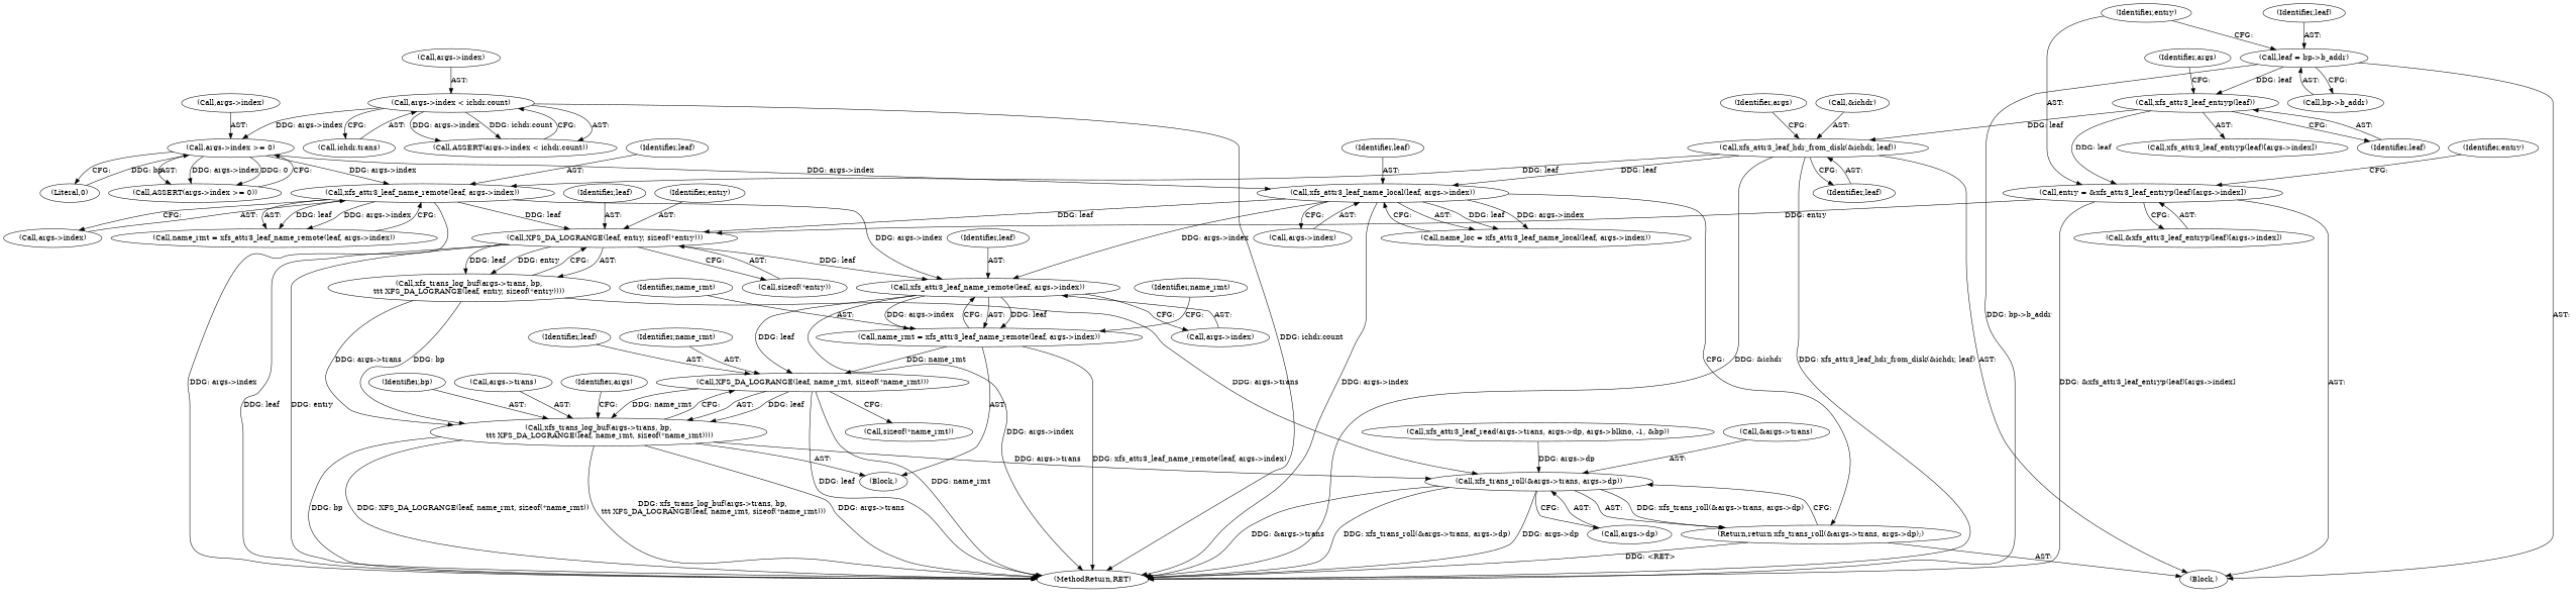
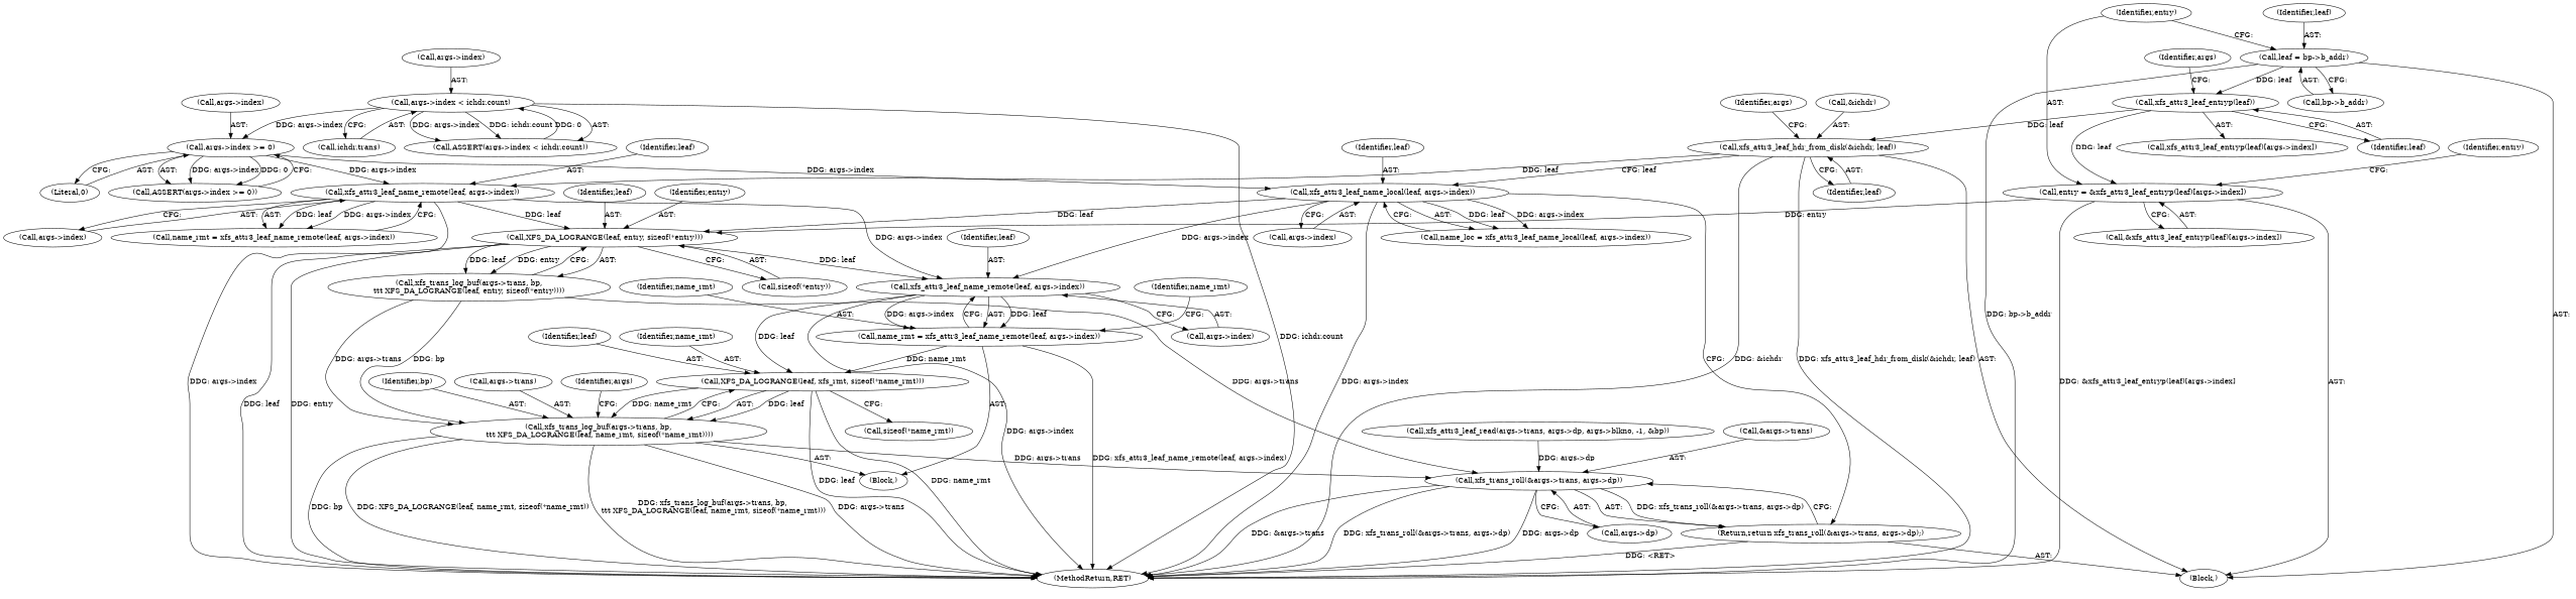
  digraph {
    n1 [label="(Call,xfs_attr3_leaf_name_remote(leaf, args->index))"]
    n2 [label="(Call,name_rmt = xfs_attr3_leaf_name_remote(leaf, args->index))"]
-   n3 [label="(Call,XFS_DA_LOGRANGE(leaf, name_rmt, sizeof(*name_rmt)))"]
+   n3 [label="(Call,XFS_DA_LOGRANGE(leaf, xfs_rmt, sizeof(*name_rmt)))"]
    n4 [label="(MethodReturn,RET)"]
    n5 [label="(Call,args->index)"]
    n6 [label="(Block,)"]
    n7 [label="(Call,xfs_trans_log_buf(args->trans, bp,\n \t\t\t XFS_DA_LOGRANGE(leaf, name_rmt, sizeof(*name_rmt))))"]
    n8 [label="(Call,sizeof(*name_rmt))"]
    n9 [label="(Call,XFS_DA_LOGRANGE(leaf, entry, sizeof(*entry)))"]
    n10 [label="(Call,sizeof(*entry))"]
    n11 [label="(Call,xfs_trans_log_buf(args->trans, bp,\n\t\t\t XFS_DA_LOGRANGE(leaf, entry, sizeof(*entry))))"]
    n12 [label="(Call,xfs_trans_roll(&args->trans, args->dp))"]
    n13 [label="(Call,xfs_attr3_leaf_name_local(leaf, args->index))"]
    n14 [label="(Call,name_loc = xfs_attr3_leaf_name_local(leaf, args->index))"]
    n15 [label="(Call,args->index)"]
    n16 [label="(Return,return xfs_trans_roll(&args->trans, args->dp);)"]
    n17 [label="(Call,xfs_attr3_leaf_hdr_from_disk(&ichdr, leaf))"]
    n18 [label="(Call,xfs_attr3_leaf_name_remote(leaf, args->index))"]
    n19 [label="(Identifier,leaf)"]
    n20 [label="(Block,)"]
    n21 [label="(Call,args->index)"]
    n22 [label="(Call,name_rmt = xfs_attr3_leaf_name_remote(leaf, args->index))"]
    n23 [label="(Call,xfs_attr3_leaf_entryp(leaf))"]
    n24 [label="(Call,entry = &xfs_attr3_leaf_entryp(leaf)[args->index])"]
    n25 [label="(Call,xfs_attr3_leaf_entryp(leaf)[args->index])"]
    n26 [label="(Identifier,leaf)"]
    n27 [label="(Call,&xfs_attr3_leaf_entryp(leaf)[args->index])"]
    n28 [label="(Call,leaf = bp->b_addr)"]
    n29 [label="(Call,bp->b_addr)"]
    n30 [label="(Call,args->index >= 0)"]
    n31 [label="(Literal,0)"]
    n32 [label="(Call,ASSERT(args->index >= 0))"]
    n33 [label="(Call,args->index < ichdr.count)"]
    n34 [label="(Call,ASSERT(args->index < ichdr.count))"]
    n35 [label="(Call,ichdr.trans)"]
    n36 [label="(Call,args->dp)"]
    n37 [label="(Identifier,name_rmt)"]
    n38 [label="(Identifier,name_rmt)"]
    n39 [label="(Identifier,leaf)"]
    n40 [label="(Call,&args->trans)"]
    n41 [label="(Identifier,leaf)"]
    n42 [label="(Identifier,leaf)"]
    n43 [label="(Call,xfs_attr3_leaf_read(args->trans, args->dp, args->blkno, -1, &bp))"]
    n44 [label="(Identifier,entry)"]
    n45 [label="(Identifier,entry)"]
    n46 [label="(Identifier,leaf)"]
    n47 [label="(Call,args->index)"]
    n48 [label="(Call,&ichdr)"]
    n49 [label="(Identifier,leaf)"]
    n50 [label="(Identifier,bp)"]
    n51 [label="(Call,args->index)"]
    n52 [label="(Call,args->trans)"]
    n53 [label="(Identifier,args)"]
    n54 [label="(Identifier,args)"]
    n55 [label="(Identifier,entry)"]
    n56 [label="(Identifier,args)"]
    n57 [label="(Identifier,leaf)"]
    n58 [label="(Identifier,name_rmt)"]
    n1 -> n2 [label="AST: "]
    n1 -> n2 [label="DDG: leaf"]
    n1 -> n2 [label="DDG: args->index"]
    n1 -> n3 [label="DDG: leaf"]
    n1 -> n4 [label="DDG: args->index"]
    n1 -> n5 [label="CFG: "]
    n2 -> n1 [label="CFG: "]
    n2 -> n3 [label="DDG: name_rmt"]
    n2 -> n4 [label="DDG: xfs_attr3_leaf_name_remote(leaf, args->index)"]
    n2 -> n6 [label="AST: "]
    n3 -> n4 [label="DDG: name_rmt"]
    n3 -> n4 [label="DDG: leaf"]
    n3 -> n7 [label="AST: "]
    n3 -> n7 [label="DDG: leaf"]
    n3 -> n7 [label="DDG: name_rmt"]
    n3 -> n8 [label="CFG: "]
    n5 -> n1 [label="AST: "]
    n7 -> n3 [label="CFG: "]
    n7 -> n4 [label="DDG: xfs_trans_log_buf(args->trans, bp,\n \t\t\t XFS_DA_LOGRANGE(leaf, name_rmt, sizeof(*name_rmt)))"]
    n7 -> n4 [label="DDG: args->trans"]
    n7 -> n4 [label="DDG: bp"]
    n7 -> n4 [label="DDG: XFS_DA_LOGRANGE(leaf, name_rmt, sizeof(*name_rmt))"]
    n7 -> n6 [label="AST: "]
    n7 -> n12 [label="DDG: args->trans"]
    n9 -> n1 [label="DDG: leaf"]
    n9 -> n4 [label="DDG: entry"]
    n9 -> n4 [label="DDG: leaf"]
    n9 -> n10 [label="CFG: "]
    n9 -> n11 [label="AST: "]
    n9 -> n11 [label="DDG: leaf"]
    n9 -> n11 [label="DDG: entry"]
    n10 -> n9 [label="AST: "]
    n11 -> n7 [label="DDG: args->trans"]
    n11 -> n7 [label="DDG: bp"]
    n11 -> n9 [label="CFG: "]
    n11 -> n12 [label="DDG: args->trans"]
    n12 -> n4 [label="DDG: &args->trans"]
    n12 -> n4 [label="DDG: xfs_trans_roll(&args->trans, args->dp)"]
    n12 -> n4 [label="DDG: args->dp"]
    n12 -> n16 [label="AST: "]
    n12 -> n16 [label="DDG: xfs_trans_roll(&args->trans, args->dp)"]
    n12 -> n36 [label="CFG: "]
    n13 -> n1 [label="DDG: args->index"]
    n13 -> n4 [label="DDG: args->index"]
    n13 -> n9 [label="DDG: leaf"]
    n13 -> n14 [label="AST: "]
    n13 -> n14 [label="DDG: leaf"]
    n13 -> n14 [label="DDG: args->index"]
    n13 -> n15 [label="CFG: "]
    n13 -> n16 [label="CFG: "]
    n14 -> n13 [label="CFG: "]
    n15 -> n13 [label="AST: "]
    n16 -> n4 [label="DDG: <RET>"]
    n16 -> n12 [label="CFG: "]
    n16 -> n20 [label="AST: "]
    n17 -> n4 [label="DDG: &ichdr"]
    n17 -> n4 [label="DDG: xfs_attr3_leaf_hdr_from_disk(&ichdr, leaf)"]
-   n17 -> n13 [label="DDG: leaf"]
+   n17 -> n13 [label="CFG: leaf"]
    n17 -> n18 [label="DDG: leaf"]
    n17 -> n19 [label="CFG: "]
    n17 -> n20 [label="AST: "]
    n18 -> n1 [label="DDG: args->index"]
    n18 -> n4 [label="DDG: args->index"]
    n18 -> n9 [label="DDG: leaf"]
    n18 -> n21 [label="CFG: "]
    n18 -> n22 [label="AST: "]
    n18 -> n22 [label="DDG: leaf"]
    n18 -> n22 [label="DDG: args->index"]
    n19 -> n17 [label="AST: "]
    n21 -> n18 [label="AST: "]
    n22 -> n18 [label="CFG: "]
    n23 -> n17 [label="DDG: leaf"]
    n23 -> n24 [label="DDG: leaf"]
    n23 -> n25 [label="AST: "]
    n23 -> n26 [label="CFG: "]
    n24 -> n4 [label="DDG: &xfs_attr3_leaf_entryp(leaf)[args->index]"]
    n24 -> n9 [label="DDG: entry"]
    n24 -> n20 [label="AST: "]
    n24 -> n27 [label="CFG: "]
    n26 -> n23 [label="AST: "]
    n27 -> n24 [label="AST: "]
    n28 -> n4 [label="DDG: bp->b_addr"]
    n28 -> n20 [label="AST: "]
    n28 -> n23 [label="DDG: leaf"]
    n28 -> n29 [label="CFG: "]
    n29 -> n28 [label="AST: "]
    n30 -> n13 [label="DDG: args->index"]
    n30 -> n18 [label="DDG: args->index"]
    n30 -> n31 [label="CFG: "]
    n30 -> n32 [label="AST: "]
    n30 -> n32 [label="DDG: args->index"]
    n30 -> n32 [label="DDG: 0"]
-   n31 -> n30 [label="DDG: bp"]
+   n31 -> n30 [label="AST: "]
    n32 -> n30 [label="CFG: "]
    n33 -> n4 [label="DDG: ichdr.count"]
    n33 -> n30 [label="DDG: args->index"]
    n33 -> n34 [label="AST: "]
    n33 -> n34 [label="DDG: args->index"]
    n33 -> n34 [label="DDG: ichdr.count"]
    n33 -> n35 [label="CFG: "]
-   n34 -> n33 [label="CFG: "]
+   n34 -> n33 [label="DDG: 0"]
    n35 -> n33 [label="AST: "]
    n36 -> n12 [label="AST: "]
    n37 -> n2 [label="CFG: "]
    n38 -> n2 [label="AST: "]
    n39 -> n28 [label="AST: "]
    n40 -> n12 [label="AST: "]
    n41 -> n1 [label="AST: "]
    n42 -> n13 [label="AST: "]
    n43 -> n12 [label="DDG: args->dp"]
    n44 -> n9 [label="AST: "]
    n45 -> n24 [label="AST: "]
    n45 -> n28 [label="CFG: "]
    n46 -> n9 [label="AST: "]
    n47 -> n33 [label="AST: "]
    n48 -> n17 [label="AST: "]
    n49 -> n18 [label="AST: "]
    n50 -> n7 [label="AST: "]
    n51 -> n30 [label="AST: "]
    n52 -> n7 [label="AST: "]
    n53 -> n23 [label="CFG: "]
    n54 -> n17 [label="CFG: "]
    n55 -> n24 [label="CFG: "]
    n56 -> n7 [label="CFG: "]
    n57 -> n3 [label="AST: "]
    n58 -> n3 [label="AST: "]
  }
